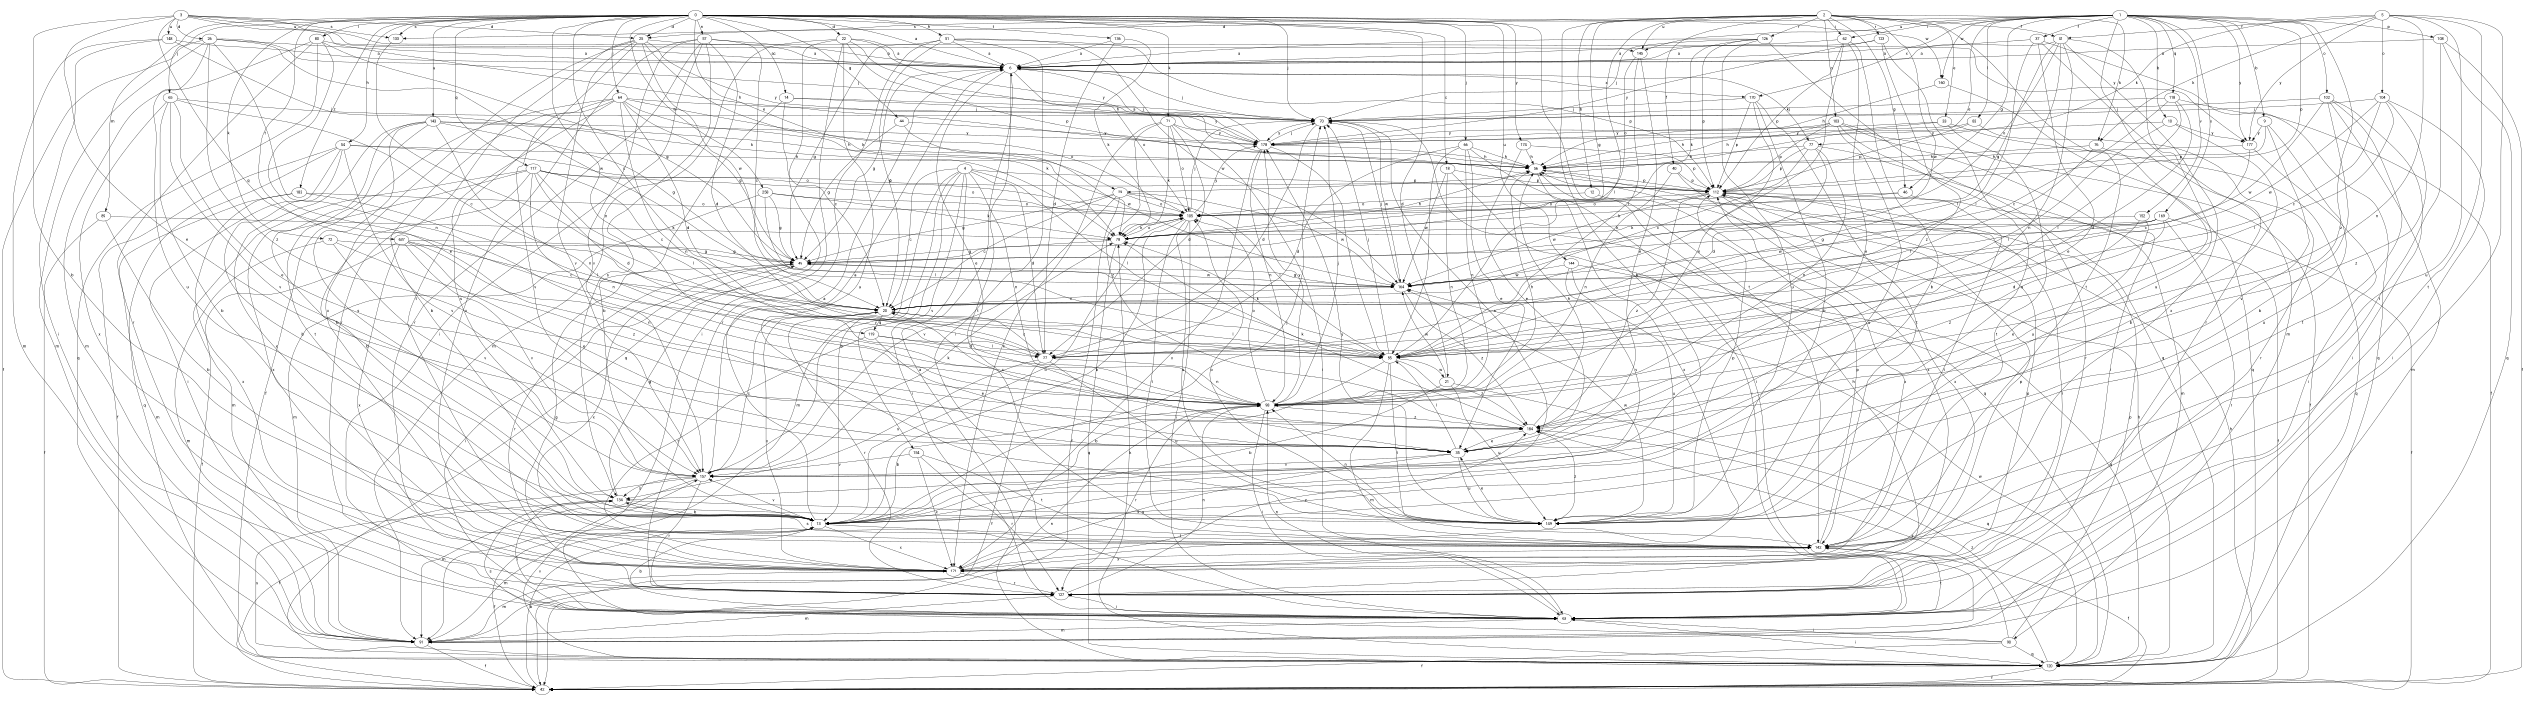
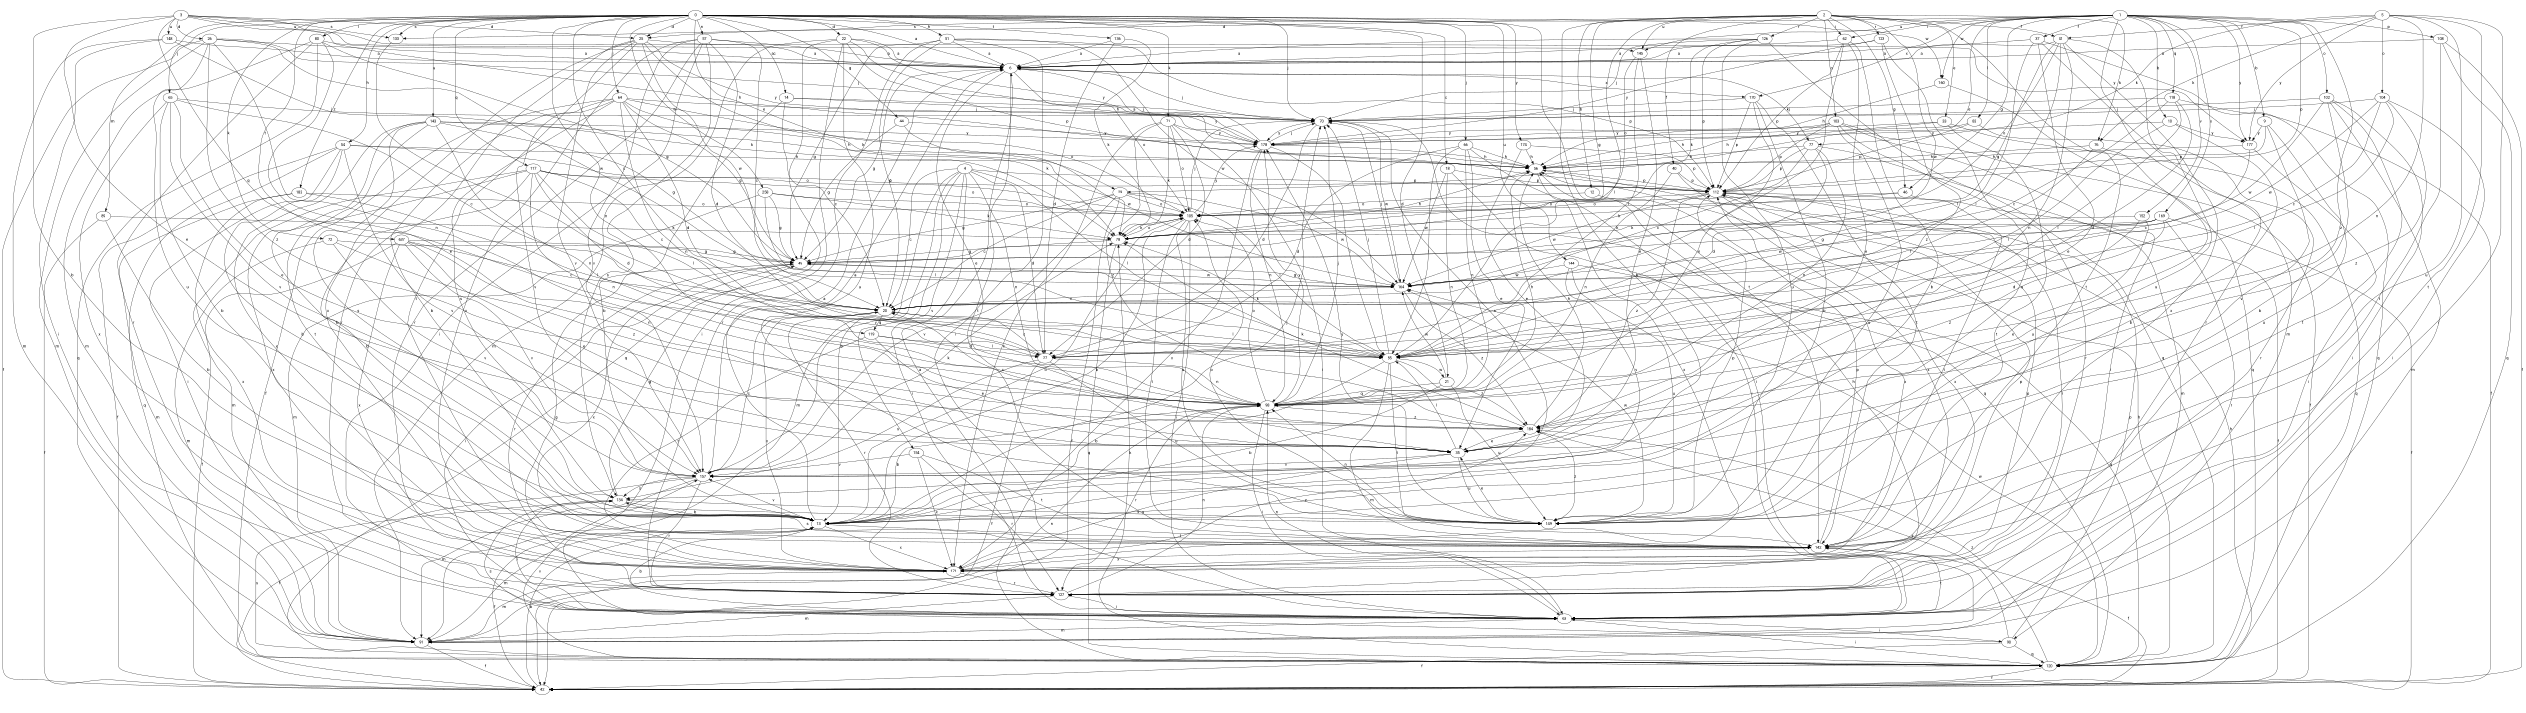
  strict digraph {
    fontname=Roboto
    node [fontname=Roboto]
    edge [fontname=Roboto]
    0
    6
    14
    18
    20
    21
    22
    25
    29
    44
    51
    54
    64
    65
    66
    70
    71
    72
    80
    89
    n21 [label=57]
    98
    117
    133
    136
    n26 [label=637]
    142
    143
    144
    n30 [label=258]
    160
    174
    183
    170
    49
    35
    77
    105
    13
    178
    112
    164
    63
    85
    119
    171
    127
    149
    120
    56
    91
    157
    78
    42
    27
    134
    184
    1
    9
    10
    37
    46
    62
    83
    90
    102
    108
    118
    145
    152
    169
    177
    2
    12
    33
    40
    41
    76
    103
    123
    126
    3
    26
    148
    4
    154
    5
    104
    0 -> 6 [label=a]
    0 -> 14 [label=c]
    0 -> 18 [label=c]
    0 -> 20 [label=c]
    0 -> 21 [label=d]
    0 -> 22 [label=d]
    0 -> 25 [label=d]
    0 -> 29 [label=e]
    0 -> 44 [label=g]
    0 -> 51 [label=h]
    0 -> 54 [label=h]
    0 -> 64 [label=j]
    0 -> 65 [label=j]
    0 -> 66 [label=j]
    0 -> 70 [label=j]
    0 -> 71 [label=k]
    0 -> 72 [label=k]
    0 -> 80 [label=l]
    0 -> 89 [label=m]
    0 -> n21 [label=n]
    0 -> 98 [label=n]
    0 -> 117 [label=q]
    0 -> 133 [label=s]
    0 -> 136 [label=t]
    0 -> n26 [label=t]
    0 -> 142 [label=t]
    0 -> 143 [label=u]
    0 -> 144 [label=u]
    0 -> n30 [label=w]
    0 -> 160 [label=w]
    0 -> 174 [label=y]
    0 -> 183 [label=z]
    6 -> 70 [label=j]
    6 -> 142 [label=t]
    6 -> 170 [label=x]
    6 -> 49 [label=g]
    6 -> 35 [label=e]
    6 -> 77 [label=k]
    6 -> 105 [label=o]
    14 -> 20 [label=c]
    14 -> 70 [label=j]
    14 -> 13 [label=b]
    14 -> 178 [label=y]
    18 -> 98 [label=n]
    18 -> 112 [label=p]
    18 -> 164 [label=w]
    18 -> 63 [label=i]
    20 -> 85 [label=l]
    20 -> 119 [label=q]
    20 -> 171 [label=x]
    20 -> 127 [label=r]
    21 -> 13 [label=b]
    21 -> 164 [label=w]
    21 -> 149 [label=u]
-   21 -> 120 [label=q]
+   21 -> 98 [label=q]
    22 -> 6 [label=a]
    22 -> 178 [label=y]
    22 -> 112 [label=p]
    22 -> 63 [label=i]
    22 -> 149 [label=u]
    22 -> 120 [label=q]
    22 -> 56 [label=h]
    22 -> 91 [label=m]
    25 -> 6 [label=a]
    25 -> 142 [label=t]
    25 -> 178 [label=y]
    25 -> 164 [label=w]
    25 -> 171 [label=x]
    25 -> 127 [label=r]
    25 -> 157 [label=v]
    25 -> 78 [label=k]
    29 -> 20 [label=c]
    29 -> 49 [label=g]
    29 -> 105 [label=o]
    29 -> 164 [label=w]
    29 -> 85 [label=l]
    29 -> 157 [label=v]
    29 -> 42 [label=f]
    44 -> 49 [label=g]
    44 -> 178 [label=y]
    44 -> 164 [label=w]
    51 -> 6 [label=a]
    51 -> 20 [label=c]
    51 -> 49 [label=g]
    51 -> 112 [label=p]
    51 -> 164 [label=w]
    51 -> 63 [label=i]
    51 -> 127 [label=r]
    54 -> 105 [label=o]
    54 -> 13 [label=b]
    54 -> 63 [label=i]
    54 -> 120 [label=q]
    54 -> 56 [label=h]
    54 -> 157 [label=v]
    54 -> 42 [label=f]
    64 -> 70 [label=j]
    64 -> 98 [label=n]
    64 -> 49 [label=g]
    64 -> 105 [label=o]
    64 -> 13 [label=b]
    64 -> 157 [label=v]
    64 -> 78 [label=k]
    64 -> 42 [label=f]
    64 -> 27 [label=d]
    64 -> 134 [label=s]
    65 -> 20 [label=c]
    65 -> 70 [label=j]
    65 -> 35 [label=e]
    65 -> 13 [label=b]
    65 -> 171 [label=x]
    65 -> 157 [label=v]
    66 -> 98 [label=n]
    66 -> 35 [label=e]
    66 -> 63 [label=i]
    66 -> 85 [label=l]
    66 -> 56 [label=h]
    66 -> 27 [label=d]
    70 -> 178 [label=y]
    70 -> 164 [label=w]
    70 -> 120 [label=q]
    70 -> 27 [label=d]
    70 -> 134 [label=s]
    71 -> 105 [label=o]
    71 -> 178 [label=y]
    71 -> 63 [label=i]
    71 -> 171 [label=x]
    71 -> 78 [label=k]
    71 -> 27 [label=d]
    71 -> 184 [label=z]
    72 -> 49 [label=g]
    72 -> 91 [label=m]
    72 -> 157 [label=v]
    72 -> 184 [label=z]
    80 -> 6 [label=a]
    80 -> 49 [label=g]
    80 -> 35 [label=e]
    80 -> 127 [label=r]
    80 -> 120 [label=q]
    80 -> 91 [label=m]
    89 -> 13 [label=b]
    89 -> 78 [label=k]
    89 -> 42 [label=f]
    n21 -> 6 [label=a]
    n21 -> 20 [label=c]
    n21 -> 63 [label=i]
    n21 -> 171 [label=x]
    n21 -> 127 [label=r]
    n21 -> 157 [label=v]
    n21 -> 27 [label=d]
    n21 -> 134 [label=s]
    98 -> 70 [label=j]
    98 -> 105 [label=o]
    98 -> 13 [label=b]
    98 -> 178 [label=y]
    98 -> 63 [label=i]
    98 -> 127 [label=r]
    98 -> 56 [label=h]
    98 -> 184 [label=z]
    117 -> 20 [label=c]
    117 -> 98 [label=n]
    117 -> 105 [label=o]
    117 -> 13 [label=b]
    117 -> 112 [label=p]
    117 -> 85 [label=l]
    117 -> 171 [label=x]
    117 -> 91 [label=m]
    117 -> 27 [label=d]
    133 -> 85 [label=l]
    136 -> 6 [label=a]
    136 -> 78 [label=k]
    136 -> 27 [label=d]
    n26 -> 20 [label=c]
    n26 -> 98 [label=n]
    n26 -> 49 [label=g]
    n26 -> 35 [label=e]
    n26 -> 171 [label=x]
    n26 -> 157 [label=v]
    n26 -> 42 [label=f]
    142 -> 112 [label=p]
    142 -> 171 [label=x]
    142 -> 42 [label=f]
    142 -> 134 [label=s]
    143 -> 98 [label=n]
    143 -> 142 [label=t]
    143 -> 49 [label=g]
    143 -> 13 [label=b]
    143 -> 178 [label=y]
    143 -> 171 [label=x]
    143 -> 56 [label=h]
    143 -> 134 [label=s]
    144 -> 164 [label=w]
    144 -> 149 [label=u]
    144 -> 120 [label=q]
    144 -> 157 [label=v]
    n30 -> 49 [label=g]
    n30 -> 105 [label=o]
    n30 -> 85 [label=l]
    n30 -> 91 [label=m]
    n30 -> 78 [label=k]
    160 -> 120 [label=q]
    160 -> 56 [label=h]
    174 -> 35 [label=e]
    174 -> 112 [label=p]
    174 -> 56 [label=h]
    183 -> 105 [label=o]
    183 -> 85 [label=l]
    183 -> 171 [label=x]
    183 -> 91 [label=m]
    170 -> 70 [label=j]
    170 -> 98 [label=n]
    170 -> 142 [label=t]
    170 -> 13 [label=b]
    170 -> 112 [label=p]
    49 -> 164 [label=w]
    49 -> 63 [label=i]
    49 -> 171 [label=x]
    49 -> 127 [label=r]
    35 -> 85 [label=l]
    35 -> 171 [label=x]
    35 -> 149 [label=u]
    35 -> 157 [label=v]
    77 -> 20 [label=c]
    77 -> 98 [label=n]
    77 -> 112 [label=p]
    77 -> 56 [label=h]
    77 -> 91 [label=m]
    77 -> 27 [label=d]
    105 -> 70 [label=j]
    105 -> 142 [label=t]
    105 -> 13 [label=b]
    105 -> 178 [label=y]
    105 -> 63 [label=i]
    105 -> 149 [label=u]
    105 -> 78 [label=k]
    13 -> 6 [label=a]
    13 -> 70 [label=j]
    13 -> 142 [label=t]
    13 -> 105 [label=o]
    13 -> 171 [label=x]
    13 -> 91 [label=m]
    13 -> 157 [label=v]
    13 -> 42 [label=f]
    178 -> 6 [label=a]
    178 -> 70 [label=j]
    178 -> 98 [label=n]
    178 -> 85 [label=l]
    178 -> 171 [label=x]
    178 -> 56 [label=h]
    112 -> 105 [label=o]
    112 -> 164 [label=w]
    112 -> 171 [label=x]
    112 -> 127 [label=r]
    112 -> 42 [label=f]
    112 -> 184 [label=z]
    164 -> 20 [label=c]
    164 -> 70 [label=j]
    164 -> 49 [label=g]
    164 -> 184 [label=z]
    63 -> 98 [label=n]
    63 -> 142 [label=t]
    63 -> 13 [label=b]
    63 -> 91 [label=m]
    85 -> 21 [label=w]
    85 -> 70 [label=j]
    85 -> 142 [label=t]
    85 -> 13 [label=b]
    85 -> 91 [label=m]
    85 -> 78 [label=k]
    85 -> 184 [label=z]
    119 -> 142 [label=t]
    119 -> 35 [label=e]
    119 -> 85 [label=l]
    119 -> 27 [label=d]
    171 -> 49 [label=g]
    171 -> 112 [label=p]
    171 -> 127 [label=r]
    171 -> 91 [label=m]
    171 -> 184 [label=z]
    127 -> 98 [label=n]
    127 -> 112 [label=p]
    127 -> 63 [label=i]
    127 -> 56 [label=h]
    127 -> 91 [label=m]
    149 -> 98 [label=n]
    149 -> 35 [label=e]
    149 -> 105 [label=o]
    149 -> 178 [label=y]
    149 -> 112 [label=p]
    149 -> 164 [label=w]
    149 -> 184 [label=z]
    120 -> 6 [label=a]
    120 -> 164 [label=w]
    120 -> 63 [label=i]
    120 -> 56 [label=h]
    120 -> 157 [label=v]
    120 -> 78 [label=k]
    120 -> 42 [label=f]
    120 -> 134 [label=s]
    120 -> 184 [label=z]
    56 -> 112 [label=p]
    56 -> 171 [label=x]
    91 -> 98 [label=n]
    91 -> 42 [label=f]
    157 -> 6 [label=a]
    157 -> 20 [label=c]
    157 -> 127 [label=r]
    157 -> 91 [label=m]
    157 -> 78 [label=k]
    157 -> 42 [label=f]
    157 -> 134 [label=s]
    78 -> 49 [label=g]
    78 -> 105 [label=o]
    78 -> 120 [label=q]
    78 -> 56 [label=h]
    42 -> 13 [label=b]
    42 -> 56 [label=h]
    27 -> 20 [label=c]
    27 -> 98 [label=n]
    27 -> 149 [label=u]
    27 -> 42 [label=f]
    27 -> 134 [label=s]
    134 -> 49 [label=g]
    134 -> 13 [label=b]
    134 -> 63 [label=i]
    134 -> 149 [label=u]
    184 -> 20 [label=c]
    184 -> 35 [label=e]
    184 -> 56 [label=h]
    184 -> 78 [label=k]
    1 -> 29 [label=e]
    1 -> 133 [label=s]
    1 -> 160 [label=w]
    1 -> 170 [label=x]
    1 -> 112 [label=p]
    1 -> 184 [label=z]
    1 -> 9 [label=b]
    1 -> 10 [label=b]
    1 -> 37 [label=f]
    1 -> 46 [label=g]
    1 -> 62 [label=i]
    1 -> 83 [label=l]
    1 -> 90 [label=m]
    1 -> 102 [label=o]
    1 -> 108 [label=p]
    1 -> 118 [label=q]
    1 -> 145 [label=u]
    1 -> 152 [label=v]
    1 -> 169 [label=x]
    1 -> 177 [label=y]
    9 -> 112 [label=p]
    9 -> 149 [label=u]
    9 -> 157 [label=v]
    9 -> 177 [label=y]
    10 -> 13 [label=b]
    10 -> 178 [label=y]
    10 -> 85 [label=l]
    10 -> 177 [label=y]
    37 -> 6 [label=a]
    37 -> 35 [label=e]
    37 -> 85 [label=l]
    37 -> 127 [label=r]
    37 -> 120 [label=q]
    46 -> 142 [label=t]
    46 -> 105 [label=o]
    46 -> 78 [label=k]
    62 -> 6 [label=a]
    62 -> 35 [label=e]
    62 -> 13 [label=b]
    62 -> 112 [label=p]
    62 -> 85 [label=l]
    83 -> 178 [label=y]
    83 -> 112 [label=p]
    83 -> 127 [label=r]
    90 -> 112 [label=p]
-   90 -> 63 [label=i]
+   63 -> 90 [label=i]
    90 -> 120 [label=q]
    90 -> 42 [label=f]
    90 -> 134 [label=s]
    90 -> 184 [label=z]
    102 -> 70 [label=j]
    102 -> 142 [label=t]
    102 -> 13 [label=b]
    102 -> 164 [label=w]
    102 -> 63 [label=i]
    102 -> 91 [label=m]
    108 -> 6 [label=a]
    108 -> 142 [label=t]
    108 -> 120 [label=q]
    108 -> 42 [label=f]
    118 -> 20 [label=c]
    118 -> 70 [label=j]
    118 -> 85 [label=l]
    118 -> 42 [label=f]
    118 -> 27 [label=d]
    145 -> 35 [label=e]
    145 -> 105 [label=o]
    145 -> 85 [label=l]
    152 -> 35 [label=e]
    152 -> 78 [label=k]
    152 -> 184 [label=z]
    169 -> 49 [label=g]
    169 -> 164 [label=w]
    169 -> 127 [label=r]
    169 -> 78 [label=k]
    169 -> 42 [label=f]
    169 -> 27 [label=d]
    177 -> 20 [label=c]
    177 -> 63 [label=i]
    177 -> 56 [label=h]
    2 -> 25 [label=d]
    2 -> 142 [label=t]
    2 -> 49 [label=g]
    2 -> 13 [label=b]
    2 -> 164 [label=w]
    2 -> 85 [label=l]
    2 -> 46 [label=g]
    2 -> 62 [label=i]
    2 -> 145 [label=u]
    2 -> 12 [label=b]
    2 -> 33 [label=e]
    2 -> 40 [label=f]
    2 -> 41 [label=f]
    2 -> 76 [label=k]
    2 -> 103 [label=o]
    2 -> 123 [label=r]
    2 -> 126 [label=r]
    12 -> 105 [label=o]
    12 -> 171 [label=x]
    33 -> 142 [label=t]
    33 -> 178 [label=y]
    33 -> 120 [label=q]
    33 -> 56 [label=h]
    40 -> 98 [label=n]
    40 -> 112 [label=p]
    40 -> 171 [label=x]
    41 -> 6 [label=a]
    41 -> 98 [label=n]
    41 -> 49 [label=g]
    41 -> 105 [label=o]
    41 -> 85 [label=l]
    41 -> 171 [label=x]
    41 -> 149 [label=u]
    76 -> 85 [label=l]
    76 -> 149 [label=u]
    76 -> 56 [label=h]
    103 -> 178 [label=y]
    103 -> 112 [label=p]
    103 -> 63 [label=i]
    103 -> 127 [label=r]
    103 -> 149 [label=u]
    103 -> 56 [label=h]
    103 -> 42 [label=f]
    123 -> 6 [label=a]
    123 -> 178 [label=y]
    123 -> 149 [label=u]
    123 -> 184 [label=z]
    126 -> 6 [label=a]
    126 -> 70 [label=j]
    126 -> 112 [label=p]
    126 -> 149 [label=u]
    126 -> 120 [label=q]
    126 -> 78 [label=k]
    3 -> 25 [label=d]
    3 -> 133 [label=s]
    3 -> 35 [label=e]
    3 -> 13 [label=b]
    3 -> 119 [label=q]
    3 -> 56 [label=h]
    3 -> 145 [label=u]
    3 -> 177 [label=y]
    3 -> 26 [label=d]
    3 -> 148 [label=u]
    26 -> 6 [label=a]
    26 -> 70 [label=j]
    26 -> 98 [label=n]
    26 -> 164 [label=w]
    26 -> 149 [label=u]
    26 -> 91 [label=m]
    26 -> 42 [label=f]
    26 -> 184 [label=z]
    148 -> 6 [label=a]
    148 -> 63 [label=i]
    148 -> 91 [label=m]
    148 -> 78 [label=k]
    4 -> 20 [label=c]
    4 -> 98 [label=n]
    4 -> 13 [label=b]
    4 -> 112 [label=p]
    4 -> 63 [label=i]
    4 -> 85 [label=l]
    4 -> 91 [label=m]
    4 -> 157 [label=v]
    4 -> 27 [label=d]
    4 -> 154 [label=v]
    154 -> 142 [label=t]
    154 -> 171 [label=x]
    154 -> 127 [label=r]
    154 -> 157 [label=v]
    5 -> 98 [label=n]
    5 -> 142 [label=t]
    5 -> 77 [label=k]
    5 -> 63 [label=i]
    5 -> 149 [label=u]
    5 -> 177 [label=y]
    5 -> 41 [label=f]
    5 -> 76 [label=k]
    5 -> 104 [label=o]
    104 -> 20 [label=c]
    104 -> 70 [label=j]
    104 -> 164 [label=w]
    104 -> 63 [label=i]
    104 -> 85 [label=l]
    104 -> 184 [label=z]
  }
